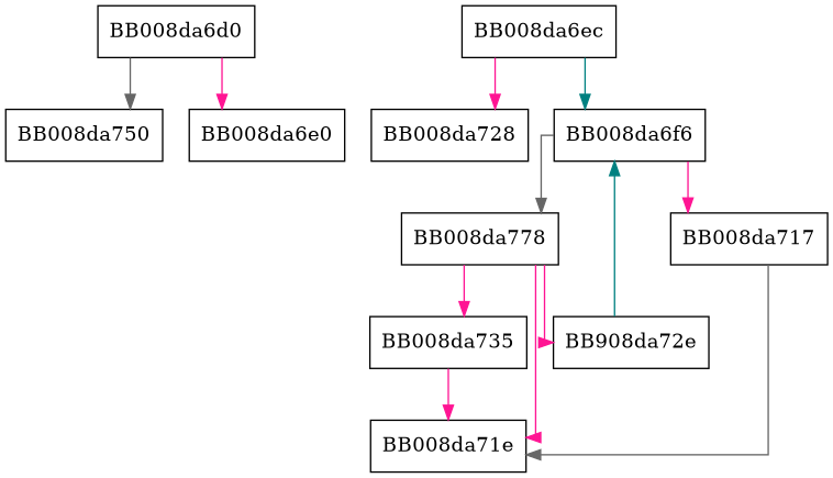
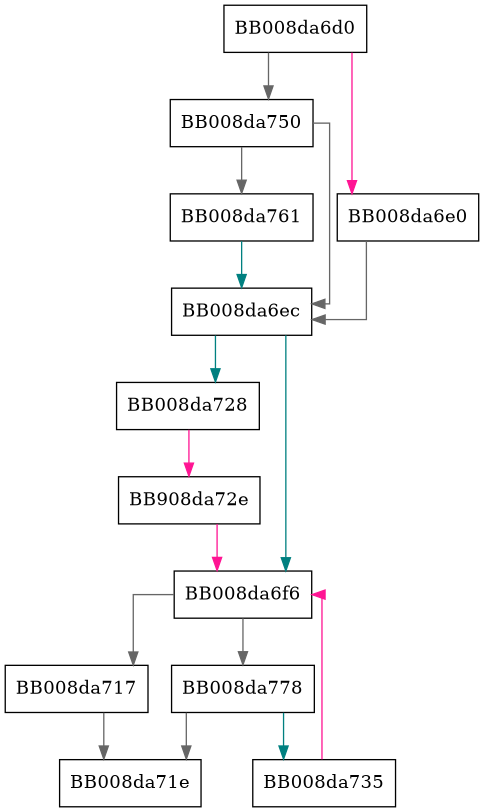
  digraph {
    splines=ortho
    node [shape=box]
    edge [color=gray40]
    BB008da6d0
    BB008da750
    BB008da6e0
    BB008da6ec
+   BB008da761
    BB008da728
    BB008da6f6
    n8 [label=BB908da72e]
    BB008da778
    BB008da717
    BB008da71e
    n12 [label=BB008da735]
    BB008da6d0 -> BB008da750
    BB008da6d0 -> BB008da6e0 [color=deeppink]
-   BB008da6ec -> BB008da728 [color=deeppink]
+   BB008da750 -> BB008da6ec
+   BB008da750 -> BB008da761
+   BB008da6e0 -> BB008da6ec
+   BB008da6ec -> BB008da728 [color=teal]
    BB008da6ec -> BB008da6f6 [color=teal]
-   BB008da778 -> n8 [color=deeppink]
+   BB008da761 -> BB008da6ec [color=teal]
+   BB008da728 -> n8 [color=deeppink]
    BB008da6f6 -> BB008da778
-   BB008da6f6 -> BB008da717 [color=deeppink]
-   n8 -> BB008da6f6 [color=teal]
-   BB008da778 -> BB008da71e [color=deeppink]
-   BB008da778 -> n12 [color=deeppink]
+   BB008da6f6 -> BB008da717
+   n8 -> BB008da6f6 [color=deeppink]
+   BB008da778 -> BB008da71e
+   BB008da778 -> n12 [color=teal]
    BB008da717 -> BB008da71e
-   n12 -> BB008da71e [color=deeppink]
+   n12 -> BB008da6f6 [color=deeppink]
  }
